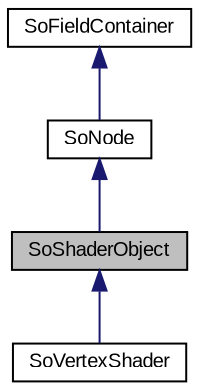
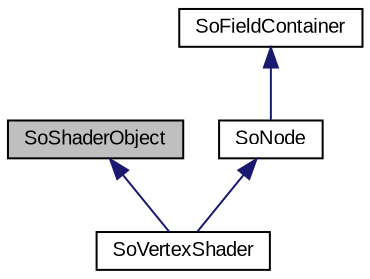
  digraph {
    fontname="Liberation Sans"
    node [color=black fillcolor=white fontname="Liberation Sans" fontsize=10 shape=record style=filled]
    edge [color=midnightblue dir=back fontname="Liberation Sans" fontsize=10 labelfontname=Helvetica labelfontsize=10 style=solid]
    n1 [fillcolor=grey75 fontcolor=black height=0.2 label=SoShaderObject width=0.4]
    n2 [height=0.2 label=SoVertexShader width=0.4]
    n3 [height=0.2 label=SoNode width=0.4]
    n4 [height=0.2 label=SoFieldContainer width=0.4]
    n1 -> n2
-   n3 -> n1
+   n3 -> n2
    n4 -> n3
  }
